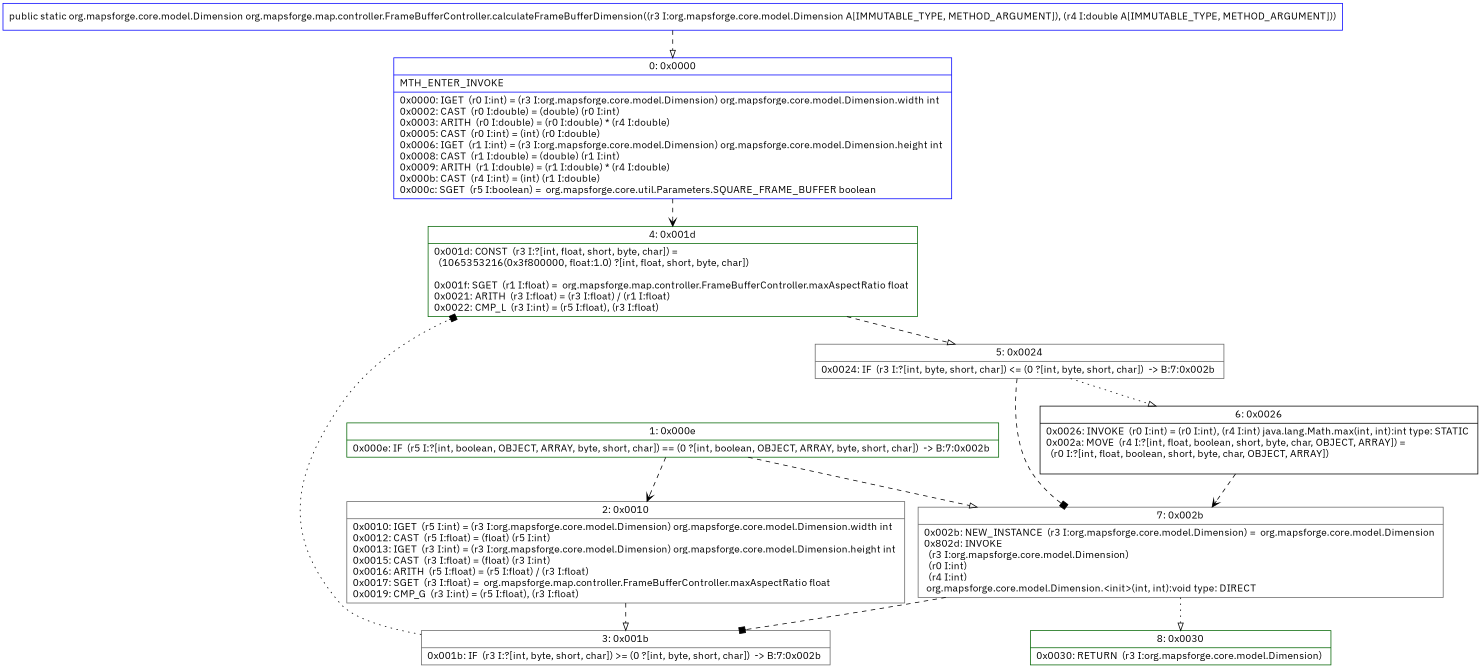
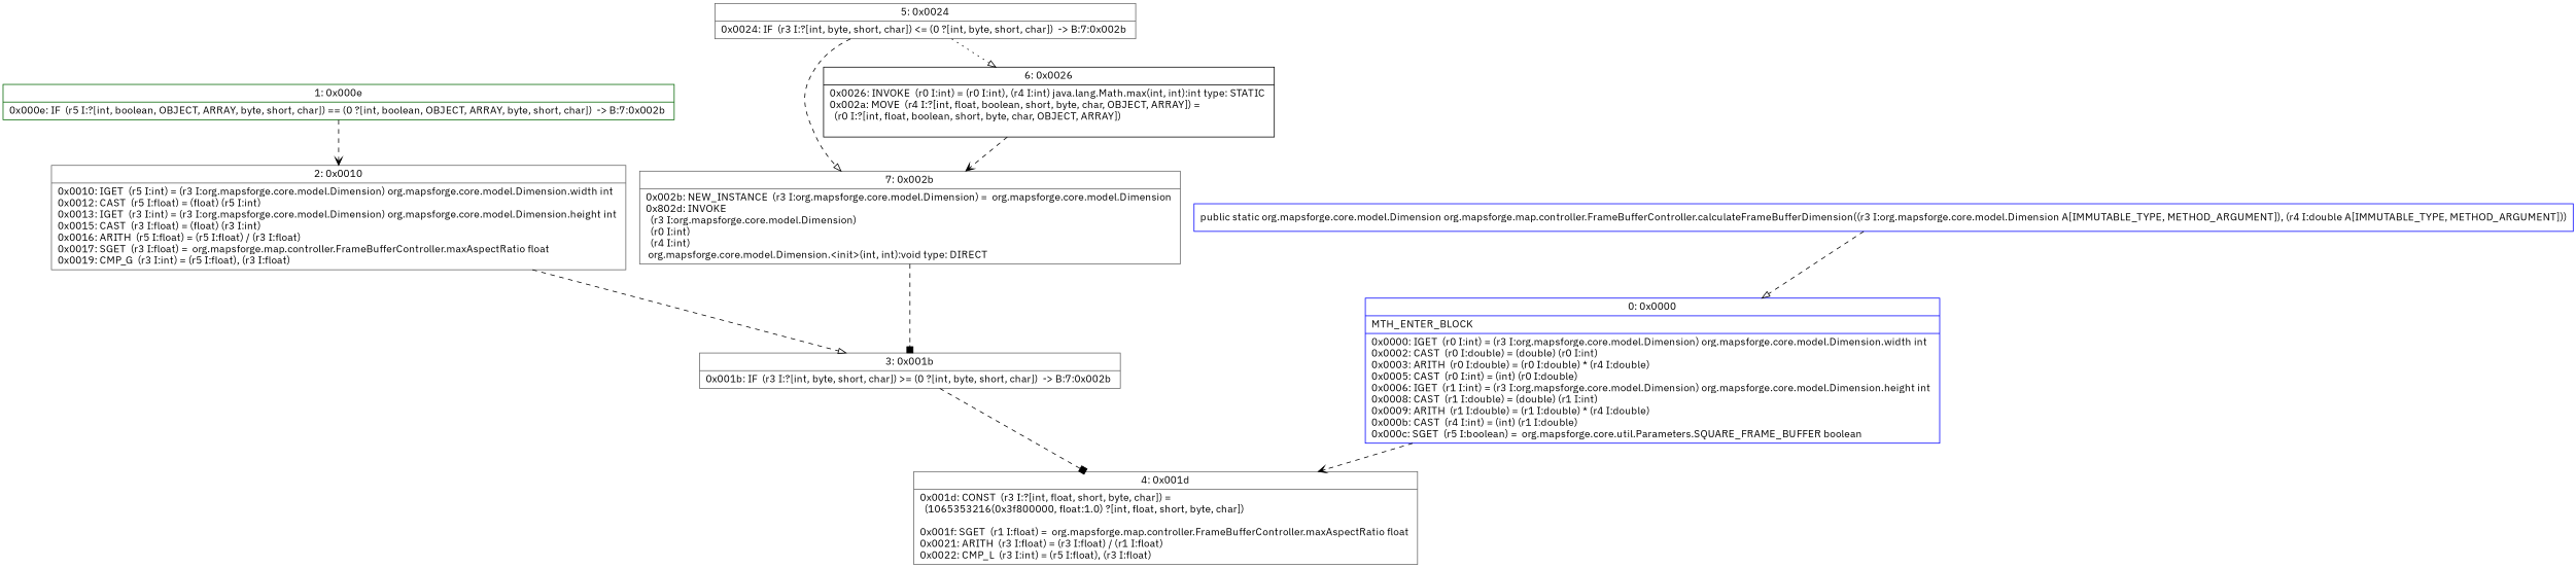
  digraph {
    fontname="IBM Plex Sans"
    node [color=gray40 fontname="IBM Plex Sans" shape=record]
    edge [arrowhead=onormal fontname="IBM Plex Sans" style=dashed]
-   n1 [color=blue label="{0\:\ 0x0000|MTH_ENTER_INVOKE\l|0x0000: IGET  (r0 I:int) = (r3 I:org.mapsforge.core.model.Dimension) org.mapsforge.core.model.Dimension.width int \l0x0002: CAST  (r0 I:double) = (double) (r0 I:int) \l0x0003: ARITH  (r0 I:double) = (r0 I:double) * (r4 I:double) \l0x0005: CAST  (r0 I:int) = (int) (r0 I:double) \l0x0006: IGET  (r1 I:int) = (r3 I:org.mapsforge.core.model.Dimension) org.mapsforge.core.model.Dimension.height int \l0x0008: CAST  (r1 I:double) = (double) (r1 I:int) \l0x0009: ARITH  (r1 I:double) = (r1 I:double) * (r4 I:double) \l0x000b: CAST  (r4 I:int) = (int) (r1 I:double) \l0x000c: SGET  (r5 I:boolean) =  org.mapsforge.core.util.Parameters.SQUARE_FRAME_BUFFER boolean \l}"]
-   n2 [color=darkgreen label="{4\:\ 0x001d|0x001d: CONST  (r3 I:?[int, float, short, byte, char]) = \l  (1065353216(0x3f800000, float:1.0) ?[int, float, short, byte, char])\l \l0x001f: SGET  (r1 I:float) =  org.mapsforge.map.controller.FrameBufferController.maxAspectRatio float \l0x0021: ARITH  (r3 I:float) = (r3 I:float) \/ (r1 I:float) \l0x0022: CMP_L  (r3 I:int) = (r5 I:float), (r3 I:float) \l}"]
+   n1 [color=blue label="{0\:\ 0x0000|MTH_ENTER_BLOCK\l|0x0000: IGET  (r0 I:int) = (r3 I:org.mapsforge.core.model.Dimension) org.mapsforge.core.model.Dimension.width int \l0x0002: CAST  (r0 I:double) = (double) (r0 I:int) \l0x0003: ARITH  (r0 I:double) = (r0 I:double) * (r4 I:double) \l0x0005: CAST  (r0 I:int) = (int) (r0 I:double) \l0x0006: IGET  (r1 I:int) = (r3 I:org.mapsforge.core.model.Dimension) org.mapsforge.core.model.Dimension.height int \l0x0008: CAST  (r1 I:double) = (double) (r1 I:int) \l0x0009: ARITH  (r1 I:double) = (r1 I:double) * (r4 I:double) \l0x000b: CAST  (r4 I:int) = (int) (r1 I:double) \l0x000c: SGET  (r5 I:boolean) =  org.mapsforge.core.util.Parameters.SQUARE_FRAME_BUFFER boolean \l}"]
+   n2 [label="{4\:\ 0x001d|0x001d: CONST  (r3 I:?[int, float, short, byte, char]) = \l  (1065353216(0x3f800000, float:1.0) ?[int, float, short, byte, char])\l \l0x001f: SGET  (r1 I:float) =  org.mapsforge.map.controller.FrameBufferController.maxAspectRatio float \l0x0021: ARITH  (r3 I:float) = (r3 I:float) \/ (r1 I:float) \l0x0022: CMP_L  (r3 I:int) = (r5 I:float), (r3 I:float) \l}"]
    n3 [color=darkgreen label="{1\:\ 0x000e|0x000e: IF  (r5 I:?[int, boolean, OBJECT, ARRAY, byte, short, char]) == (0 ?[int, boolean, OBJECT, ARRAY, byte, short, char])  \-\> B:7:0x002b \l}"]
    n4 [label="{2\:\ 0x0010|0x0010: IGET  (r5 I:int) = (r3 I:org.mapsforge.core.model.Dimension) org.mapsforge.core.model.Dimension.width int \l0x0012: CAST  (r5 I:float) = (float) (r5 I:int) \l0x0013: IGET  (r3 I:int) = (r3 I:org.mapsforge.core.model.Dimension) org.mapsforge.core.model.Dimension.height int \l0x0015: CAST  (r3 I:float) = (float) (r3 I:int) \l0x0016: ARITH  (r5 I:float) = (r5 I:float) \/ (r3 I:float) \l0x0017: SGET  (r3 I:float) =  org.mapsforge.map.controller.FrameBufferController.maxAspectRatio float \l0x0019: CMP_G  (r3 I:int) = (r5 I:float), (r3 I:float) \l}"]
    n5 [label="{7\:\ 0x002b|0x002b: NEW_INSTANCE  (r3 I:org.mapsforge.core.model.Dimension) =  org.mapsforge.core.model.Dimension \l0x802d: INVOKE  \l  (r3 I:org.mapsforge.core.model.Dimension)\l  (r0 I:int)\l  (r4 I:int)\l org.mapsforge.core.model.Dimension.\<init\>(int, int):void type: DIRECT \l}"]
    n6 [label="{3\:\ 0x001b|0x001b: IF  (r3 I:?[int, byte, short, char]) \>= (0 ?[int, byte, short, char])  \-\> B:7:0x002b \l}"]
-   n7 [color=darkgreen label="{8\:\ 0x0030|0x0030: RETURN  (r3 I:org.mapsforge.core.model.Dimension) \l}"]
    n8 [label="{5\:\ 0x0024|0x0024: IF  (r3 I:?[int, byte, short, char]) \<= (0 ?[int, byte, short, char])  \-\> B:7:0x002b \l}"]
    n9 [color=black label="{6\:\ 0x0026|0x0026: INVOKE  (r0 I:int) = (r0 I:int), (r4 I:int) java.lang.Math.max(int, int):int type: STATIC \l0x002a: MOVE  (r4 I:?[int, float, boolean, short, byte, char, OBJECT, ARRAY]) = \l  (r0 I:?[int, float, boolean, short, byte, char, OBJECT, ARRAY])\l \l}"]
    n10 [color=blue label="{public static org.mapsforge.core.model.Dimension org.mapsforge.map.controller.FrameBufferController.calculateFrameBufferDimension((r3 I:org.mapsforge.core.model.Dimension A[IMMUTABLE_TYPE, METHOD_ARGUMENT]), (r4 I:double A[IMMUTABLE_TYPE, METHOD_ARGUMENT])) }"]
    n1 -> n2 [arrowhead=vee]
-   n2 -> n8
    n3 -> n4 [arrowhead=vee]
-   n3 -> n5
    n4 -> n6
    n5 -> n6 [arrowhead=box]
-   n5 -> n7 [style=dotted]
-   n6 -> n2 [arrowhead=box style=dotted]
-   n8 -> n5 [arrowhead=box]
+   n6 -> n2 [arrowhead=box]
+   n8 -> n5
    n8 -> n9 [style=dotted]
    n9 -> n5 [arrowhead=vee]
    n10 -> n1
  }
